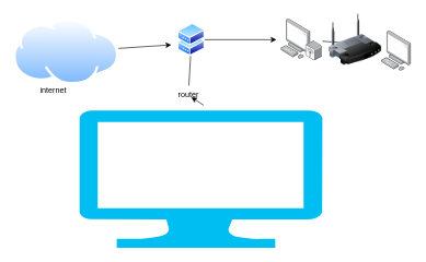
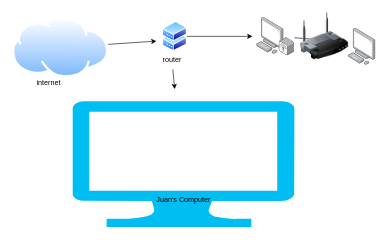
  <mxCell id="0" />
  <mxCell id="1" parent="0" />
  <mxCell id="2" style="edgeStyle=none;html=1;" edge="1" parent="1" source="3"><mxGeometry relative="1" as="geometry"><mxPoint x="260" y="68" as="targetPoint" /></mxGeometry></mxCell>
  <mxCell id="3" value="" style="aspect=fixed;perimeter=ellipsePerimeter;html=1;align=center;shadow=0;dashed=0;spacingTop=3;image;image=img/lib/active_directory/internet_cloud.svg;" vertex="1" parent="1"><mxGeometry x="20" y="28" width="160" height="100.8" as="geometry" /></mxCell>
  <mxCell id="4" value="" style="verticalLabelPosition=bottom;html=1;verticalAlign=top;align=center;strokeColor=none;fillColor=#00BEF2;shape=mxgraph.azure.computer;pointerEvents=1;" vertex="1" parent="1"><mxGeometry x="120" y="168" width="370" height="210" as="geometry" /></mxCell>
  <mxCell id="5" style="edgeStyle=none;html=1;entryX=-0.057;entryY=0.369;entryDx=0;entryDy=0;entryPerimeter=0;" edge="1" parent="1" source="6" target="7"><mxGeometry relative="1" as="geometry" /></mxCell>
  <mxCell id="6" value="" style="points=[];aspect=fixed;html=1;align=center;shadow=0;dashed=0;image;image=img/lib/allied_telesis/computer_and_terminals/Personal_Computer_Wireless.svg;" vertex="1" parent="1"><mxGeometry x="427" y="28" width="63" height="64.2" as="geometry" /></mxCell>
  <mxCell id="7" value="" style="points=[];aspect=fixed;html=1;align=center;shadow=0;dashed=0;image;image=img/lib/allied_telesis/computer_and_terminals/Personal_Computer.svg;" vertex="1" parent="1"><mxGeometry x="580" y="46.3" width="45.6" height="61.8" as="geometry" /></mxCell>
  <mxCell id="8" style="edgeStyle=none;html=1;" edge="1" parent="1" source="10"><mxGeometry relative="1" as="geometry"><mxPoint x="420" y="60.1" as="targetPoint" /></mxGeometry></mxCell>
  <mxCell id="9" style="edgeStyle=none;html=1;startArrow=none;" edge="1" parent="1" source="14"><mxGeometry relative="1" as="geometry"><mxPoint x="290.5" y="148" as="targetPoint" /></mxGeometry></mxCell>
  <mxCell id="10" value="" style="aspect=fixed;perimeter=ellipsePerimeter;html=1;align=center;shadow=0;dashed=0;spacingTop=3;image;image=img/lib/active_directory/shadowed_router.svg;" vertex="1" parent="1"><mxGeometry x="270" y="35.1" width="41" height="50" as="geometry" /></mxCell>
+ <mxCell id="11" value="Juan's Computer" style="text;html=1;align=center;verticalAlign=middle;resizable=0;points=[];autosize=1;strokeColor=none;fillColor=none;" vertex="1" parent="1"><mxGeometry x="250" y="318" width="110" height="30" as="geometry" /></mxCell>
  <mxCell id="12" value="internet&lt;br&gt;" style="text;html=1;align=center;verticalAlign=middle;resizable=0;points=[];autosize=1;strokeColor=none;fillColor=none;" vertex="1" parent="1"><mxGeometry x="50" y="123" width="60" height="30" as="geometry" /></mxCell>
  <mxCell id="13" value="" style="edgeStyle=none;html=1;endArrow=none;" edge="1" parent="1" source="10" target="14"><mxGeometry relative="1" as="geometry"><mxPoint x="290.5" y="148" as="targetPoint" /><mxPoint x="290.5" y="85.1" as="sourcePoint" /></mxGeometry></mxCell>
- <mxCell id="14" value="router" style="text;html=1;align=center;verticalAlign=middle;resizable=0;points=[];autosize=1;strokeColor=none;fillColor=none;" vertex="1" parent="1"><mxGeometry x="261" y="130.1" width="50" height="30" as="geometry" /></mxCell>
+ <mxCell id="14" value="router" style="text;html=1;align=center;verticalAlign=middle;resizable=0;points=[];autosize=1;strokeColor=none;fillColor=none;" vertex="1" parent="1"><mxGeometry x="261" y="85.1" width="50" height="30" as="geometry" /></mxCell>
  <mxCell id="15" value="" style="image;html=1;image=img/lib/clip_art/networking/Wireless_Router_128x128.png" vertex="1" parent="1"><mxGeometry x="500" y="20" width="80" height="80" as="geometry" /></mxCell>
